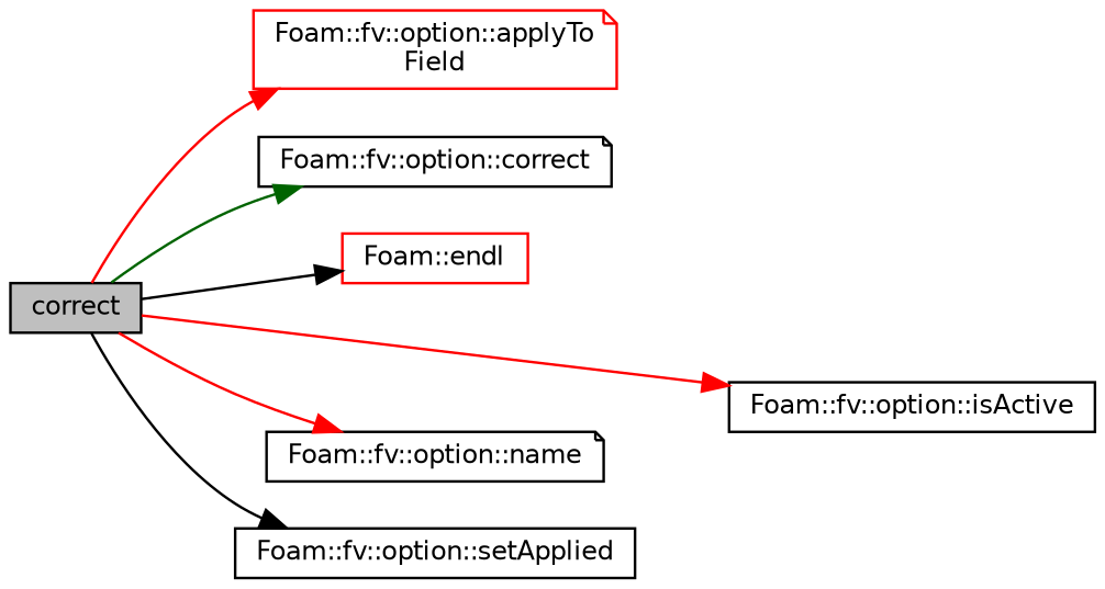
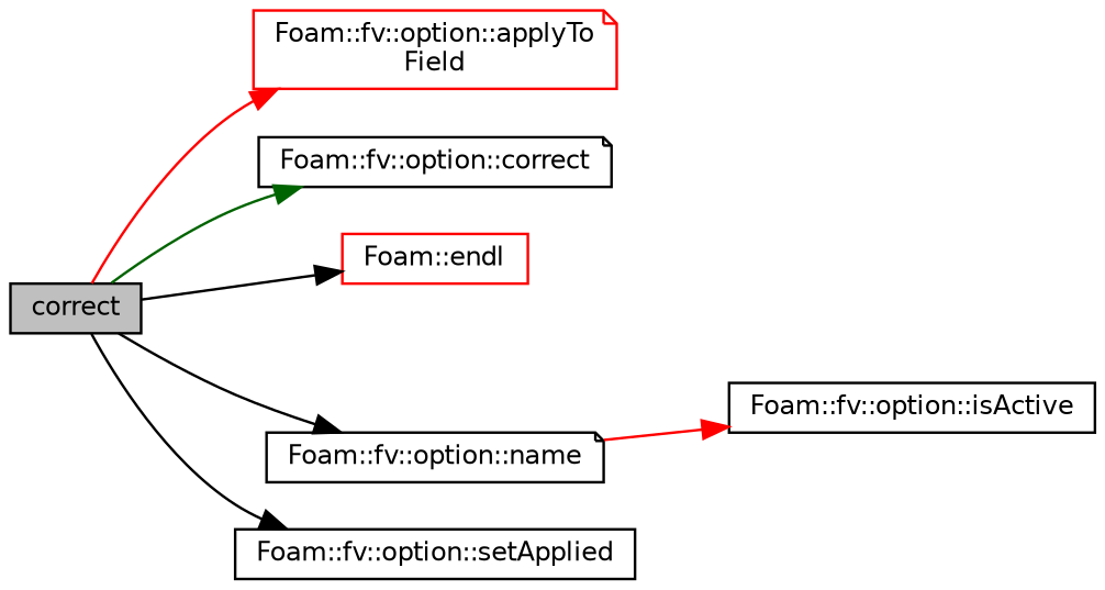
  digraph {
    rankdir=LR
    node [color=black fontname=Helvetica fontsize=10 shape=box]
    edge [color=red fontname=Helvetica fontsize=10 labelfontname=Helvetica labelfontsize=10 style=solid]
    n1 [fillcolor=grey75 fontcolor=black height=0.2 label=correct style=filled width=0.4]
    n2 [color=red height=0.2 label="Foam::fv::option::applyTo\lField" shape=note width=0.4]
    n3 [height=0.2 label="Foam::fv::option::correct" shape=note width=0.4]
    n4 [color=red height=0.2 label="Foam::endl" width=0.4]
    n5 [height=0.2 label="Foam::fv::option::isActive" width=0.4]
    n6 [height=0.2 label="Foam::fv::option::name" shape=note width=0.4]
    n7 [height=0.2 label="Foam::fv::option::setApplied" width=0.4]
    n1 -> n2
    n1 -> n3 [color=darkgreen]
    n1 -> n4 [color=black]
-   n1 -> n5
-   n1 -> n6
+   n6 -> n5
+   n1 -> n6 [color=black]
    n1 -> n7 [color=black]
  }
